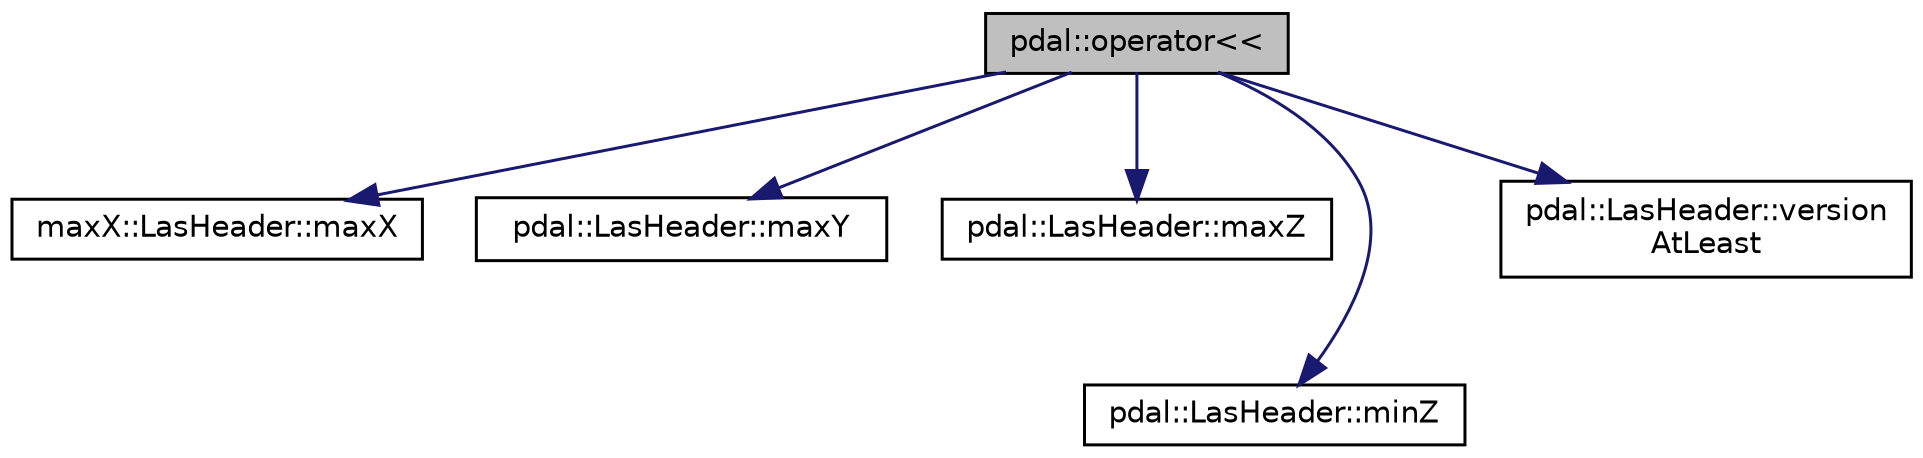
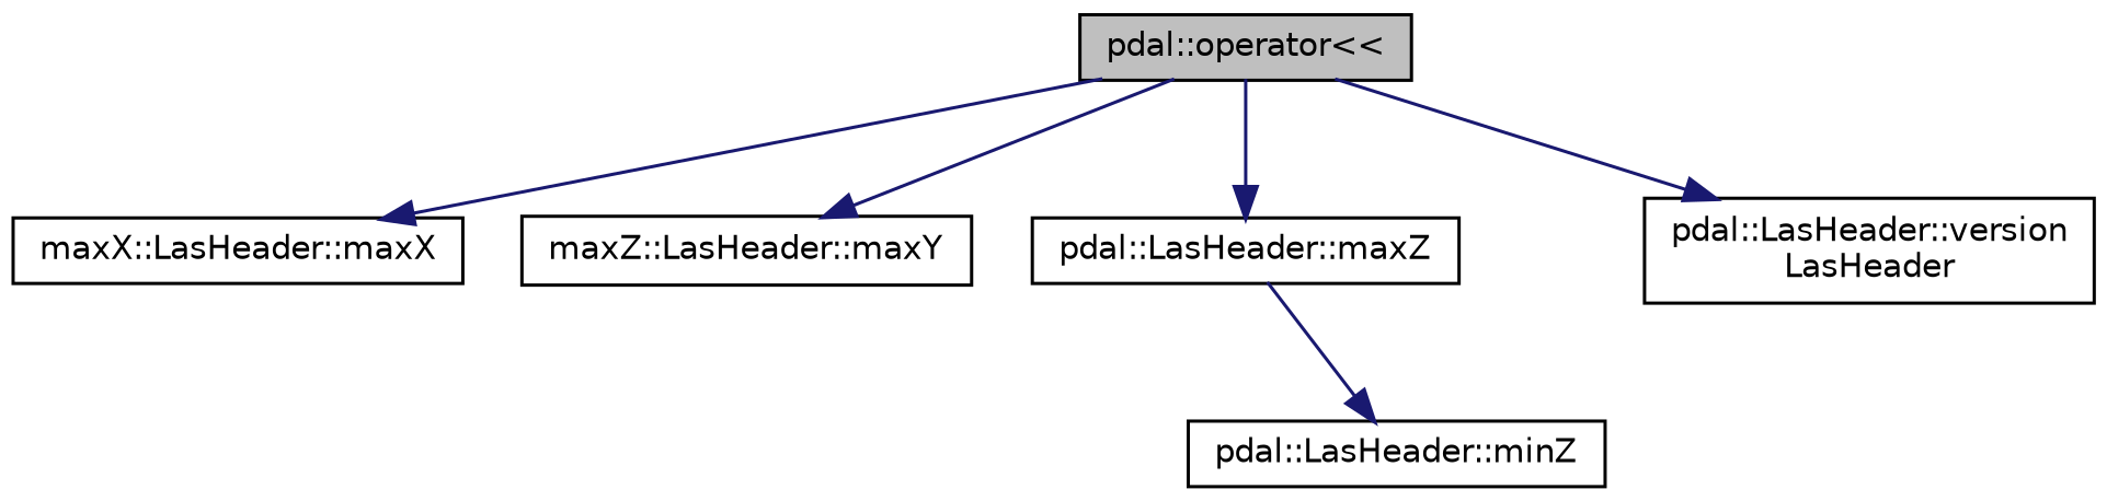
  digraph {
    rankdir=TB
    node [color=black fillcolor=white fontname=Helvetica fontsize=10 shape=record style=filled]
    edge [color=midnightblue fontname=Helvetica fontsize=10 labelfontname=Helvetica labelfontsize=10 style=solid]
    n1 [fillcolor=grey75 fontcolor=black height=0.2 label="pdal::operator\<\<" width=0.4]
    n2 [height=0.2 label="maxX::LasHeader::maxX" width=0.4]
-   n3 [height=0.2 label="pdal::LasHeader::maxY" width=0.4]
+   n3 [height=0.2 label="maxZ::LasHeader::maxY" width=0.4]
    n4 [height=0.2 label="pdal::LasHeader::maxZ" width=0.4]
    n5 [height=0.2 label="pdal::LasHeader::minZ" width=0.4]
-   n6 [height=0.2 label="pdal::LasHeader::version\lAtLeast" width=0.4]
+   n6 [height=0.2 label="pdal::LasHeader::version\lLasHeader" width=0.4]
    n1 -> n2
    n1 -> n3
    n1 -> n4
-   n1 -> n5
+   n4 -> n5
    n1 -> n6
  }
